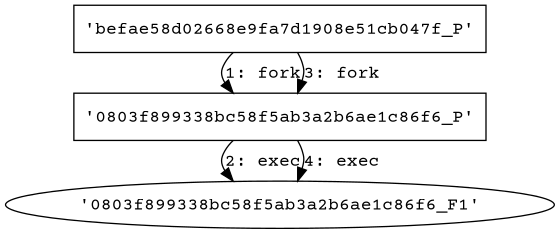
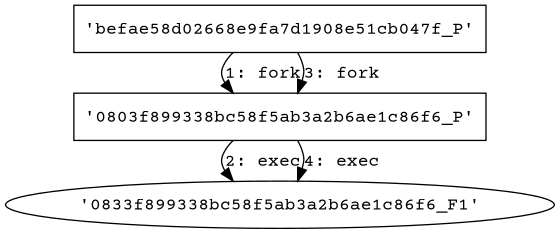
  digraph {
    engine=neato
    fixedsize=false
    fontsize=10
    nodesep=0.3
    rankdir=TB
    ranksep=0
    splines=true
    fontname="Courier Prime"
    node [node_type=Process shape=box fontname="Courier Prime"]
    edge [fontname="Courier Prime"]
    "'befae58d02668e9fa7d1908e51cb047f_P'"
    "'0803f899338bc58f5ab3a2b6ae1c86f6_P'"
-   "'0803f899338bc58f5ab3a2b6ae1c86f6_F1'" [node_type=File shape=ellipse]
+   "'0803f899338bc58f5ab3a2b6ae1c86f6_F1'" [node_type=File shape=ellipse label="'0833f899338bc58f5ab3a2b6ae1c86f6_F1'"]
    "'befae58d02668e9fa7d1908e51cb047f_P'" -> "'0803f899338bc58f5ab3a2b6ae1c86f6_P'" [label="1: fork"]
    "'befae58d02668e9fa7d1908e51cb047f_P'" -> "'0803f899338bc58f5ab3a2b6ae1c86f6_P'" [label="3: fork"]
    "'0803f899338bc58f5ab3a2b6ae1c86f6_P'" -> "'0803f899338bc58f5ab3a2b6ae1c86f6_F1'" [label="2: exec"]
    "'0803f899338bc58f5ab3a2b6ae1c86f6_P'" -> "'0803f899338bc58f5ab3a2b6ae1c86f6_F1'" [label="4: exec"]
  }
